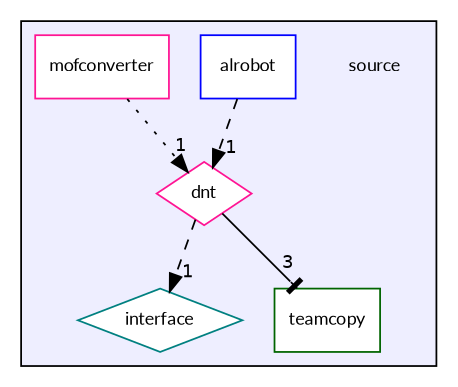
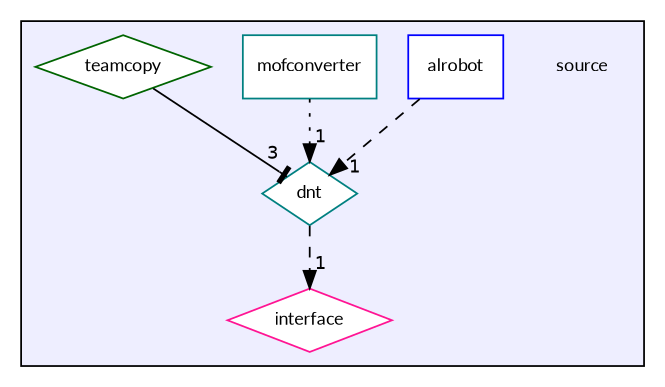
  digraph {
    compound=true
    fontname=Lato
    node [color=deeppink fontname=Lato fontsize=10 shape=box fillcolor=white style=filled]
    edge [arrowhead=normal fontname=Lato headlabel=1 labeldistance=1.5 labelfontname=Helvetica labelfontsize=10 style=dashed]
    n1 [label=source shape=plaintext fillcolor="" style=""]
    n2 [color=blue label=alrobot]
-   n3 [label=dnt shape=diamond]
-   n4 [color=teal label=interface shape=diamond]
-   n5 [label=mofconverter]
-   n6 [color=darkgreen label=teamcopy]
+   n3 [color=teal label=dnt shape=diamond]
+   n4 [label=interface shape=diamond]
+   n5 [color=teal label=mofconverter]
+   n6 [color=darkgreen label=teamcopy shape=diamond]
    subgraph cluster_1 {
      bgcolor="#eeeeff"
      pencolor=black
      n1
      n2
      n3
      n4
      n5
      n6
    }
    n2 -> n3
    n3 -> n4
    n5 -> n3 [style=dotted]
-   n3 -> n6 [arrowhead=tee headlabel=3 style=solid]
+   n6 -> n3 [arrowhead=tee headlabel=3 style=solid]
  }
